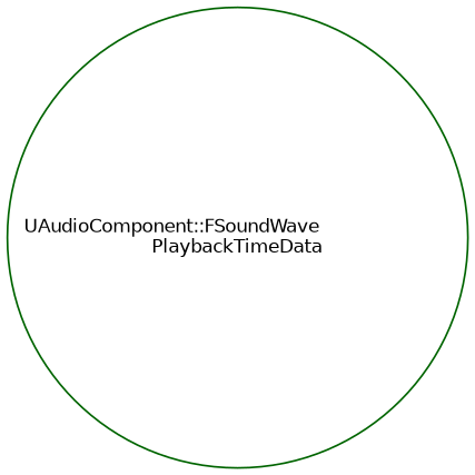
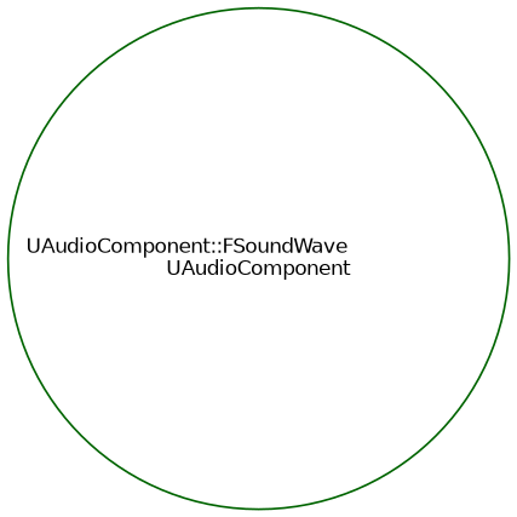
  digraph {
    rankdir=LR
-   n1 [color=darkgreen fillcolor=white fontname=Helvetica fontsize=10 height=0.2 label="UAudioComponent::FSoundWave\lPlaybackTimeData" shape=circle style=filled width=0.4]
+   n1 [color=darkgreen fillcolor=white fontname=Helvetica fontsize=10 height=0.2 label="UAudioComponent::FSoundWave\lUAudioComponent" shape=circle style=filled width=0.4]
  }
